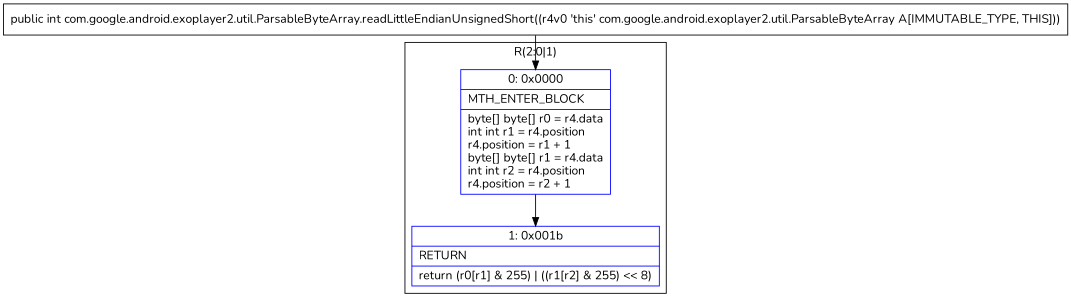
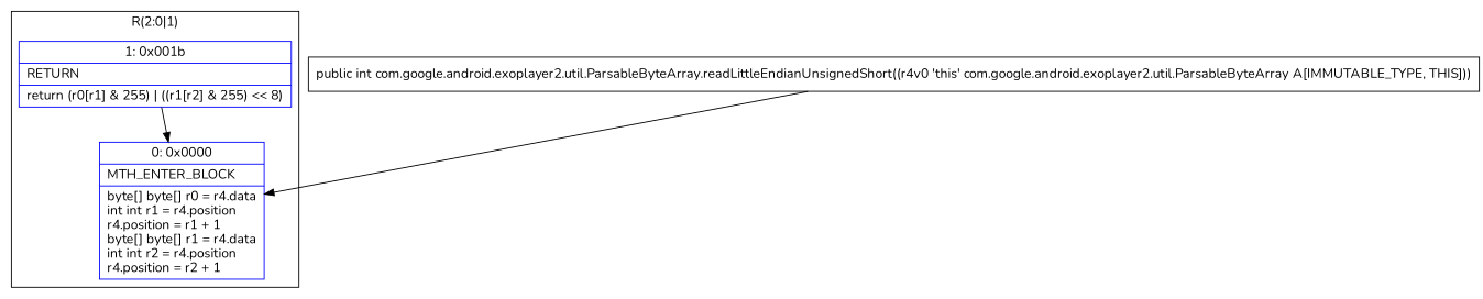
  digraph {
    fontname=Nunito
    node [color=blue shape=record fontname=Nunito]
    edge [fontname=Nunito]
    n1 [label="{0\:\ 0x0000|MTH_ENTER_BLOCK\l|byte[] byte[] r0 = r4.data\lint int r1 = r4.position\lr4.position = r1 + 1\lbyte[] byte[] r1 = r4.data\lint int r2 = r4.position\lr4.position = r2 + 1\l}"]
    n2 [label="{1\:\ 0x001b|RETURN\l|return (r0[r1] & 255) \| ((r1[r2] & 255) \<\< 8)\l}"]
    n3 [label="{public int com.google.android.exoplayer2.util.ParsableByteArray.readLittleEndianUnsignedShort((r4v0 'this' com.google.android.exoplayer2.util.ParsableByteArray A[IMMUTABLE_TYPE, THIS])) }" color=""]
    subgraph cluster_1 {
      label="R(2:0|1)"
      n1
      n2
    }
-   n1 -> n2
+   n2 -> n1
    n3 -> n1
  }
